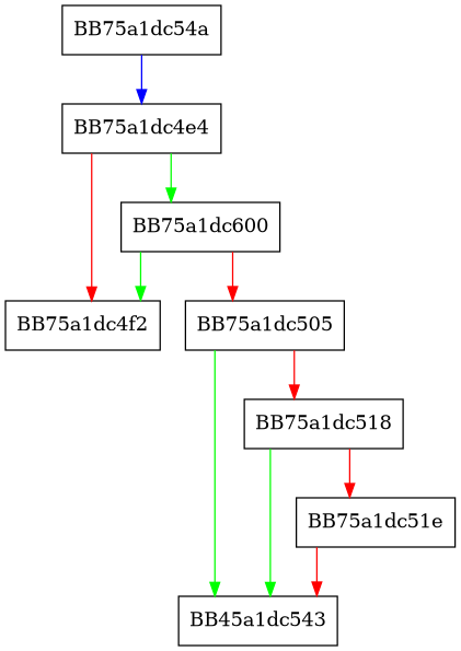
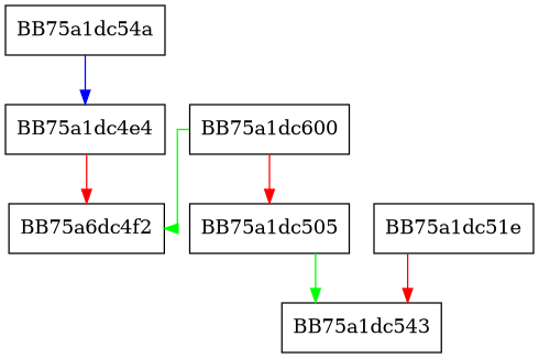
  digraph {
    splines=ortho
    node [shape=box]
    edge [color=red]
    BB75a1dc54a
    BB75a1dc4e4
    n3 [label=BB75a1dc600]
-   BB75a1dc4f2
+   BB75a1dc4f2 [label=BB75a6dc4f2]
    BB75a1dc505
-   BB75a1dc543 [label=BB45a1dc543]
-   BB75a1dc518
+   BB75a1dc543
    BB75a1dc51e
    BB75a1dc54a -> BB75a1dc4e4 [color=blue]
-   BB75a1dc4e4 -> n3 [color=green]
    BB75a1dc4e4 -> BB75a1dc4f2
    n3 -> BB75a1dc4f2 [color=green]
    n3 -> BB75a1dc505
    BB75a1dc505 -> BB75a1dc543 [color=green]
-   BB75a1dc505 -> BB75a1dc518
-   BB75a1dc518 -> BB75a1dc543 [color=green]
-   BB75a1dc518 -> BB75a1dc51e
    BB75a1dc51e -> BB75a1dc543
  }
